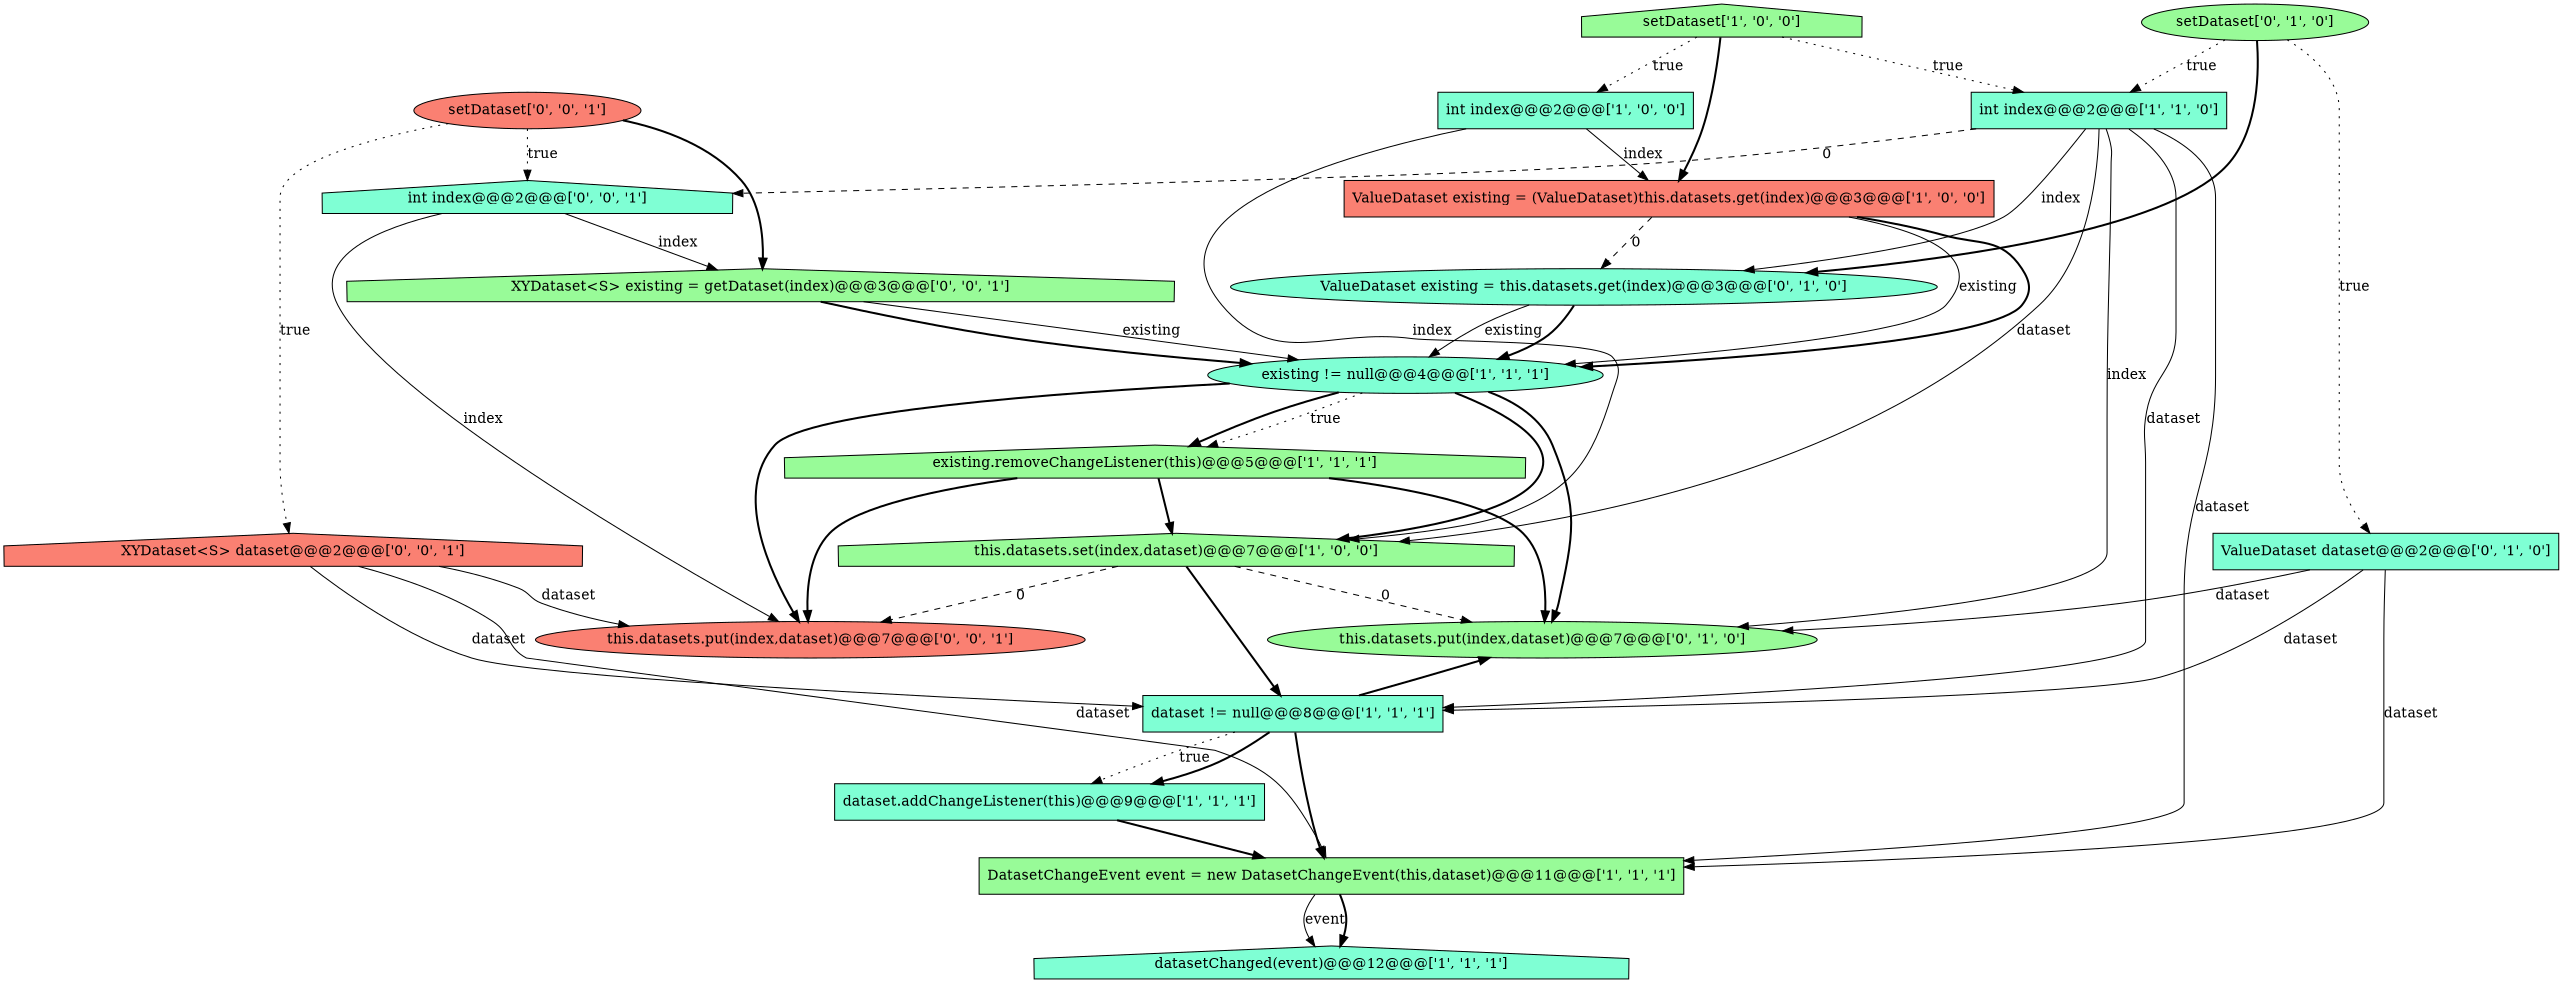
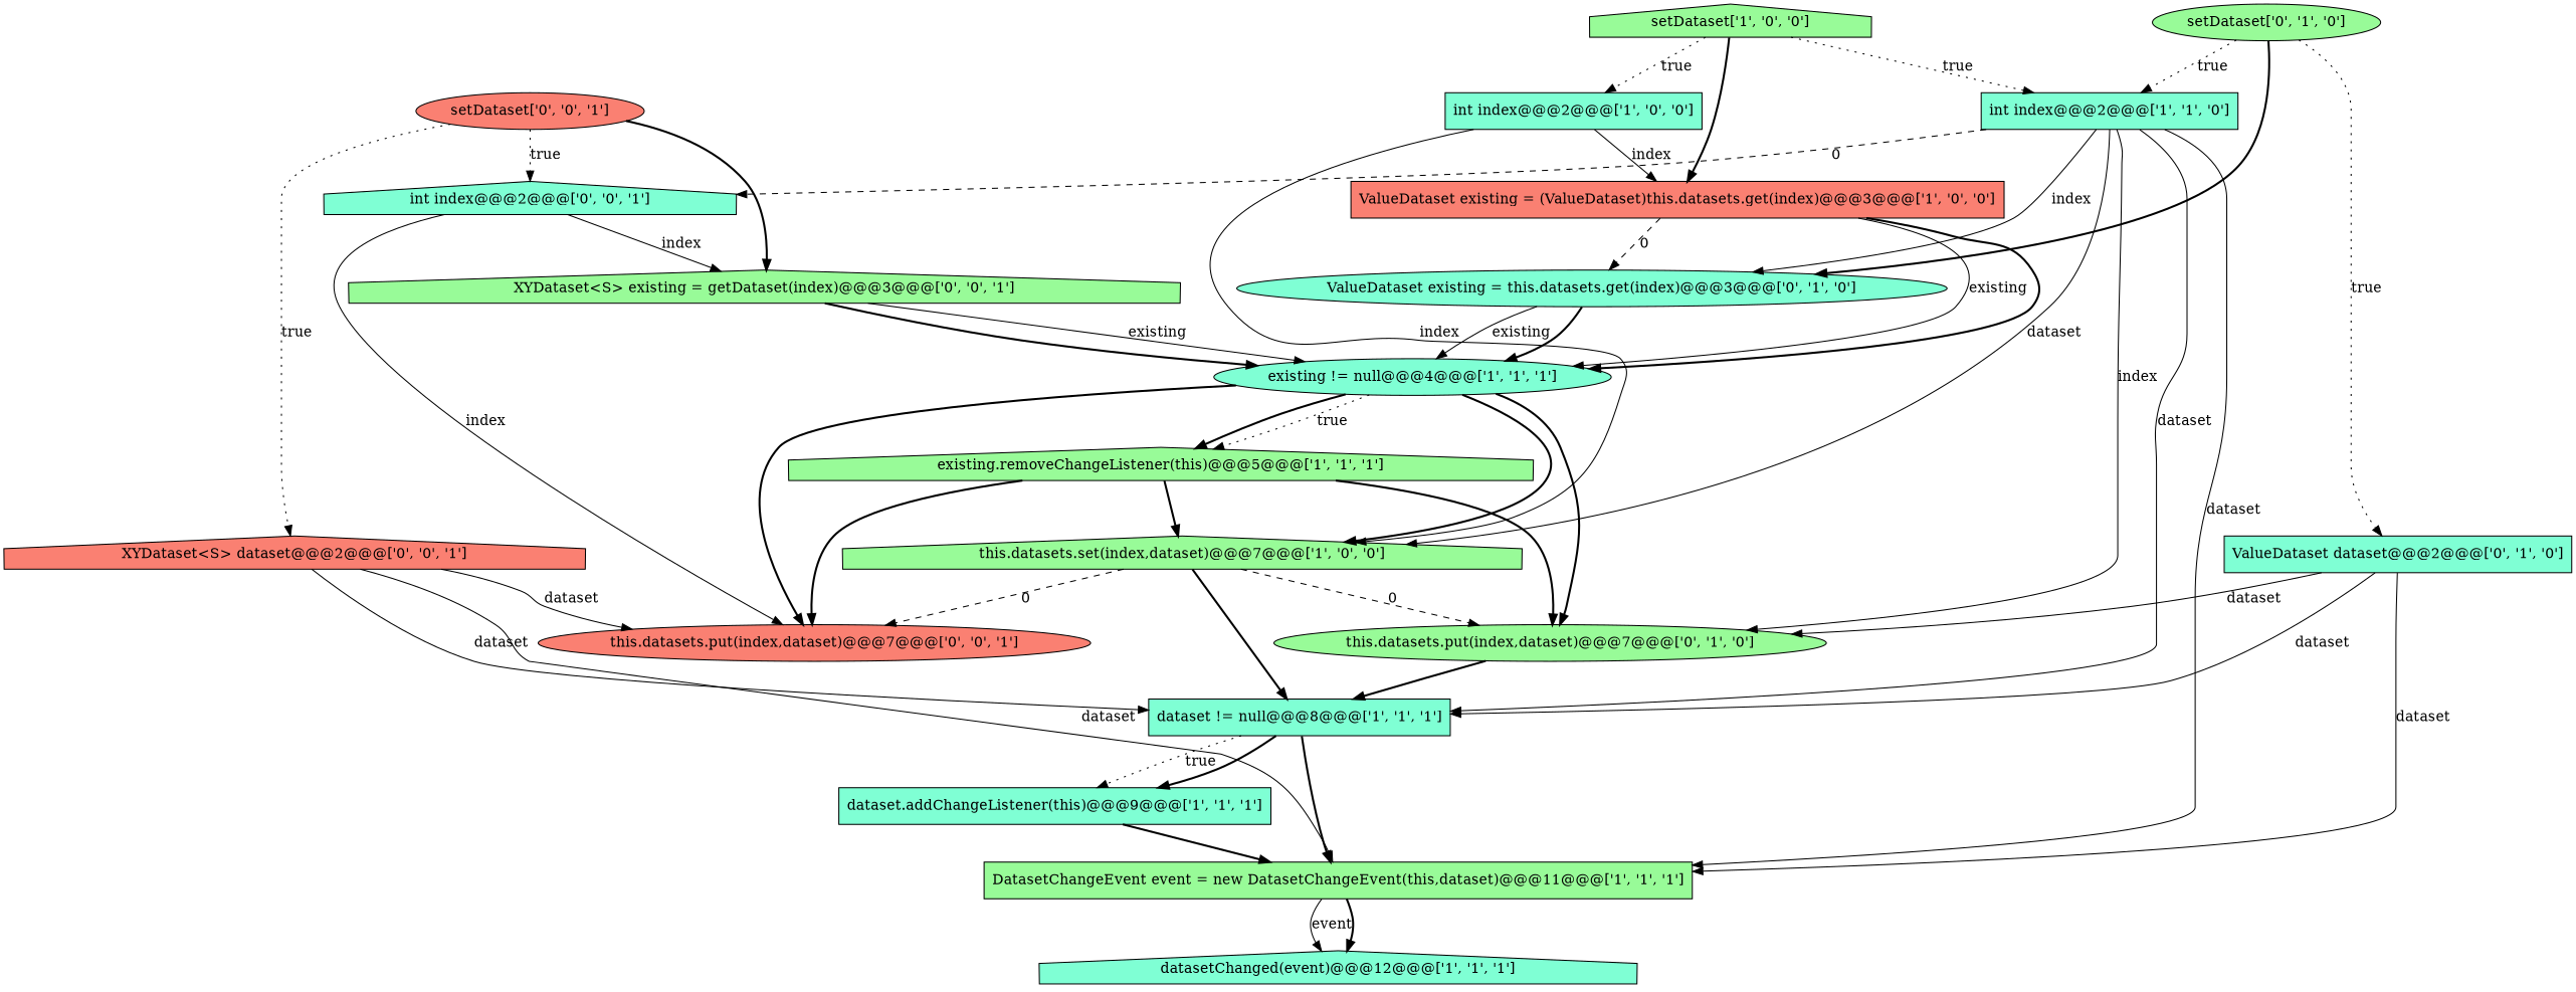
  digraph {
    node [fillcolor=aquamarine shape=house style=filled]
    edge [style=solid]
    n1 [label="ValueDataset existing = this.datasets.get(index)@@@3@@@['0', '1', '0']" shape=ellipse]
    n2 [label="existing != null@@@4@@@['1', '1', '1']" shape=ellipse]
    n3 [fillcolor=salmon label="this.datasets.put(index,dataset)@@@7@@@['0', '0', '1']" shape=ellipse]
    n4 [fillcolor=palegreen label="existing.removeChangeListener(this)@@@5@@@['1', '1', '1']"]
    n5 [fillcolor=palegreen label="this.datasets.set(index,dataset)@@@7@@@['1', '0', '0']"]
    n6 [fillcolor=palegreen label="this.datasets.put(index,dataset)@@@7@@@['0', '1', '0']" shape=ellipse]
    n7 [label="dataset != null@@@8@@@['1', '1', '1']" shape=box]
    n8 [label="dataset.addChangeListener(this)@@@9@@@['1', '1', '1']" shape=box]
    n9 [fillcolor=palegreen label="DatasetChangeEvent event = new DatasetChangeEvent(this,dataset)@@@11@@@['1', '1', '1']" shape=box]
    n10 [label="datasetChanged(event)@@@12@@@['1', '1', '1']"]
    n11 [fillcolor=salmon label="XYDataset<S> dataset@@@2@@@['0', '0', '1']"]
    n12 [label="int index@@@2@@@['1', '0', '0']" shape=box]
    n13 [fillcolor=salmon label="ValueDataset existing = (ValueDataset)this.datasets.get(index)@@@3@@@['1', '0', '0']" shape=box]
    n14 [label="int index@@@2@@@['1', '1', '0']" shape=box]
    n15 [label="int index@@@2@@@['0', '0', '1']"]
    n16 [fillcolor=palegreen label="XYDataset<S> existing = getDataset(index)@@@3@@@['0', '0', '1']"]
    n17 [label="ValueDataset dataset@@@2@@@['0', '1', '0']" shape=box]
    n18 [fillcolor=palegreen label="setDataset['1', '0', '0']"]
    n19 [fillcolor=salmon label="setDataset['0', '0', '1']" shape=ellipse]
    n20 [fillcolor=palegreen label="setDataset['0', '1', '0']" shape=ellipse]
    n1 -> n2 [label=existing]
    n1 -> n2 [style=bold]
    n2 -> n3 [style=bold]
    n2 -> n4 [style=bold]
    n2 -> n4 [label=true style=dotted]
    n2 -> n5 [style=bold]
    n2 -> n6 [style=bold]
    n4 -> n3 [style=bold]
    n4 -> n5 [style=bold]
    n4 -> n6 [style=bold]
    n5 -> n3 [label=0 style=dashed]
    n5 -> n6 [label=0 style=dashed]
    n5 -> n7 [style=bold]
-   n7 -> n6 [style=bold]
+   n6 -> n7 [style=bold]
    n7 -> n8 [label=true style=dotted]
    n7 -> n8 [style=bold]
    n7 -> n9 [style=bold]
    n8 -> n9 [style=bold]
    n9 -> n10 [label=event]
    n9 -> n10 [style=bold]
    n11 -> n3 [label=dataset]
    n11 -> n7 [label=dataset]
    n11 -> n9 [label=dataset]
    n12 -> n5 [label=index]
    n12 -> n13 [label=index]
    n13 -> n1 [label=0 style=dashed]
    n13 -> n2 [label=existing]
    n13 -> n2 [style=bold]
    n14 -> n1 [label=index]
    n14 -> n5 [label=dataset]
    n14 -> n6 [label=index]
    n14 -> n7 [label=dataset]
    n14 -> n9 [label=dataset]
    n14 -> n15 [label=0 style=dashed]
    n15 -> n3 [label=index]
    n15 -> n16 [label=index]
    n16 -> n2 [style=bold]
    n16 -> n2 [label=existing]
    n17 -> n6 [label=dataset]
    n17 -> n7 [label=dataset]
    n17 -> n9 [label=dataset]
    n18 -> n12 [label=true style=dotted]
    n18 -> n13 [style=bold]
    n18 -> n14 [label=true style=dotted]
    n19 -> n11 [label=true style=dotted]
    n19 -> n15 [label=true style=dotted]
    n19 -> n16 [style=bold]
    n20 -> n1 [style=bold]
    n20 -> n14 [label=true style=dotted]
    n20 -> n17 [label=true style=dotted]
  }
